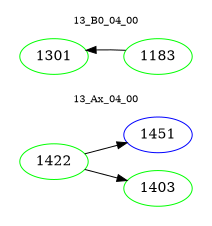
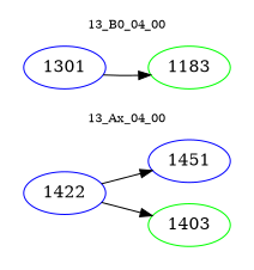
  digraph {
    rankdir=LR
    node [color=blue]
    edge [color=black]
-   n1 [color=green label=1422]
+   n1 [label=1422]
    n2 [color=green label=1403]
    n3 [label=1451]
-   n4 [color=green label=1301]
+   n4 [label=1301]
    n5 [color=green label=1183]
    subgraph cluster_1 {
      color=white
      fontsize=10
      label="13_Ax_04_00"
      n1
      n2
      n3
    }
    subgraph cluster_2 {
      color=white
      fontsize=10
      label="13_B0_04_00"
      n4
      n5
    }
    n1 -> n2
    n1 -> n3
-   n5 -> n4
+   n4 -> n5
  }
